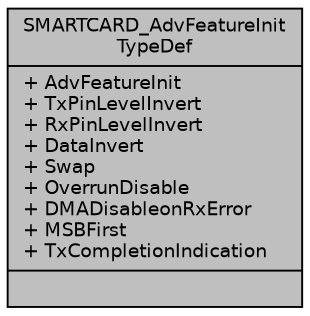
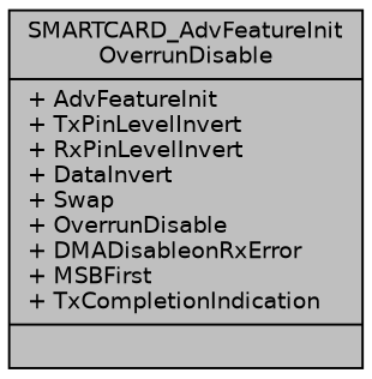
  digraph {
-   n1 [color=black fillcolor=grey75 fontcolor=black fontname=Helvetica fontsize=10 height=0.2 label="{SMARTCARD_AdvFeatureInit\lTypeDef\n|+ AdvFeatureInit\l+ TxPinLevelInvert\l+ RxPinLevelInvert\l+ DataInvert\l+ Swap\l+ OverrunDisable\l+ DMADisableonRxError\l+ MSBFirst\l+ TxCompletionIndication\l|}" shape=record style=filled width=0.4]
+   n1 [color=black fillcolor=grey75 fontcolor=black fontname=Helvetica fontsize=10 height=0.2 label="{SMARTCARD_AdvFeatureInit\lOverrunDisable\n|+ AdvFeatureInit\l+ TxPinLevelInvert\l+ RxPinLevelInvert\l+ DataInvert\l+ Swap\l+ OverrunDisable\l+ DMADisableonRxError\l+ MSBFirst\l+ TxCompletionIndication\l|}" shape=record style=filled width=0.4]
  }
